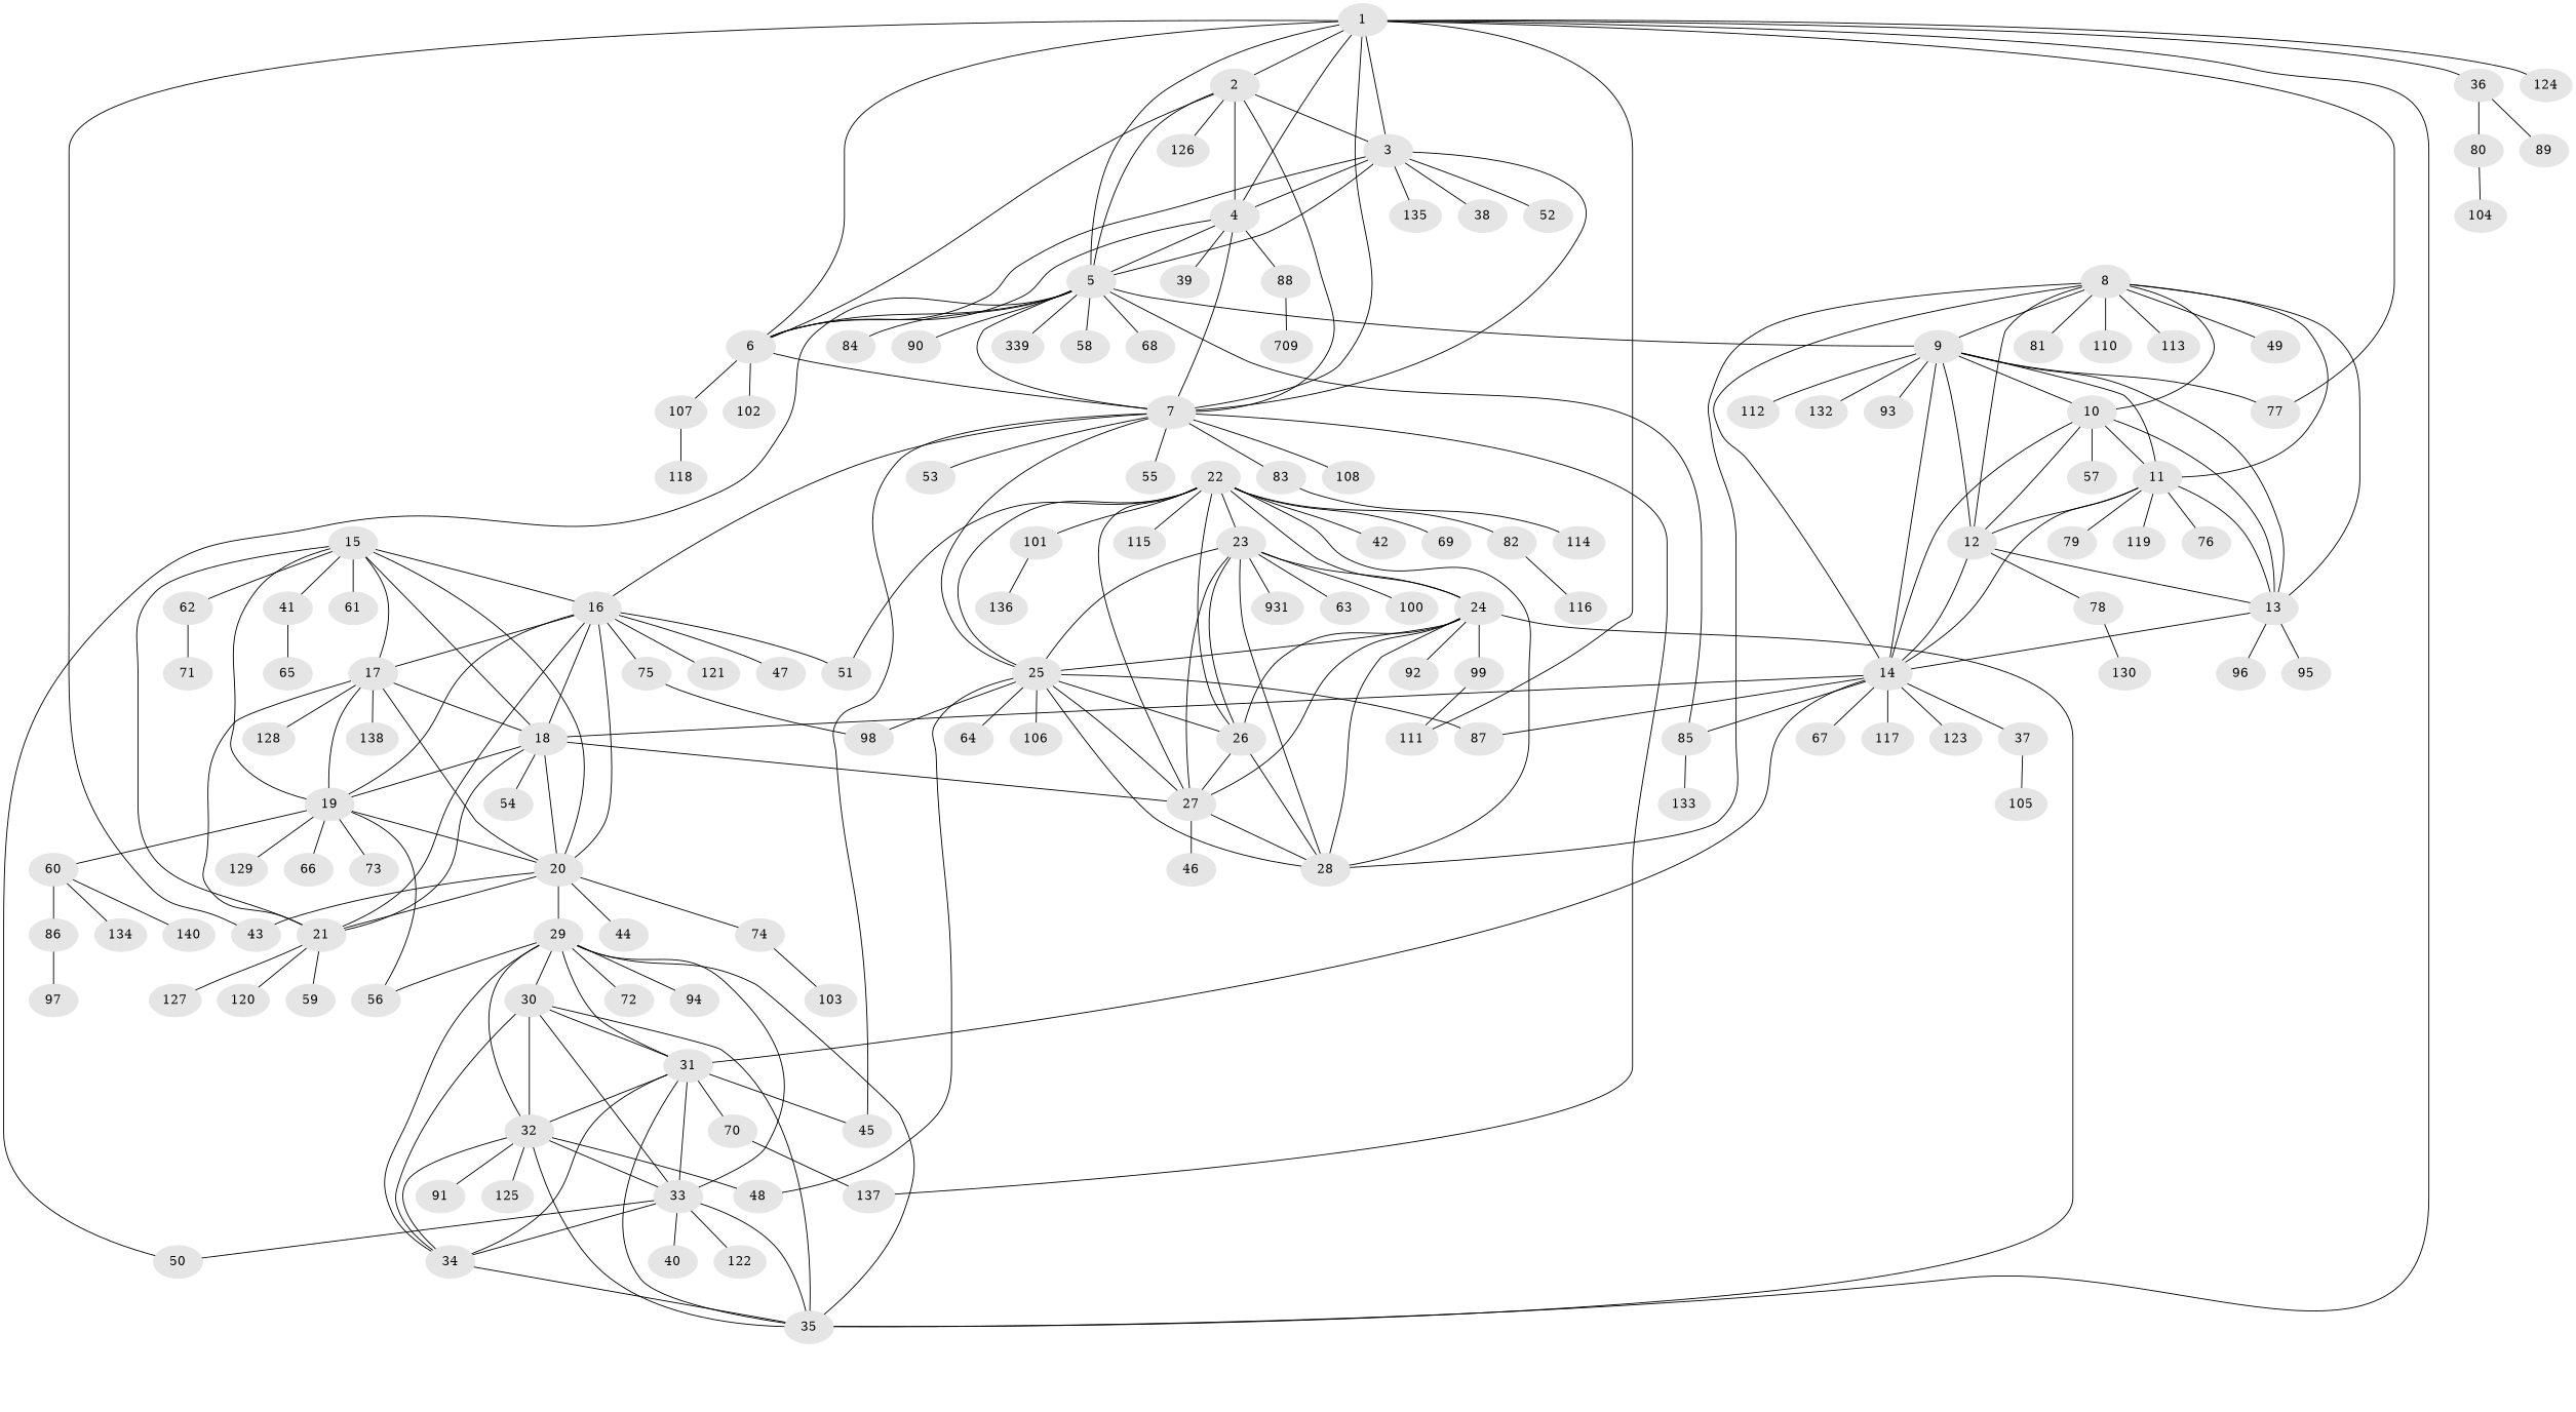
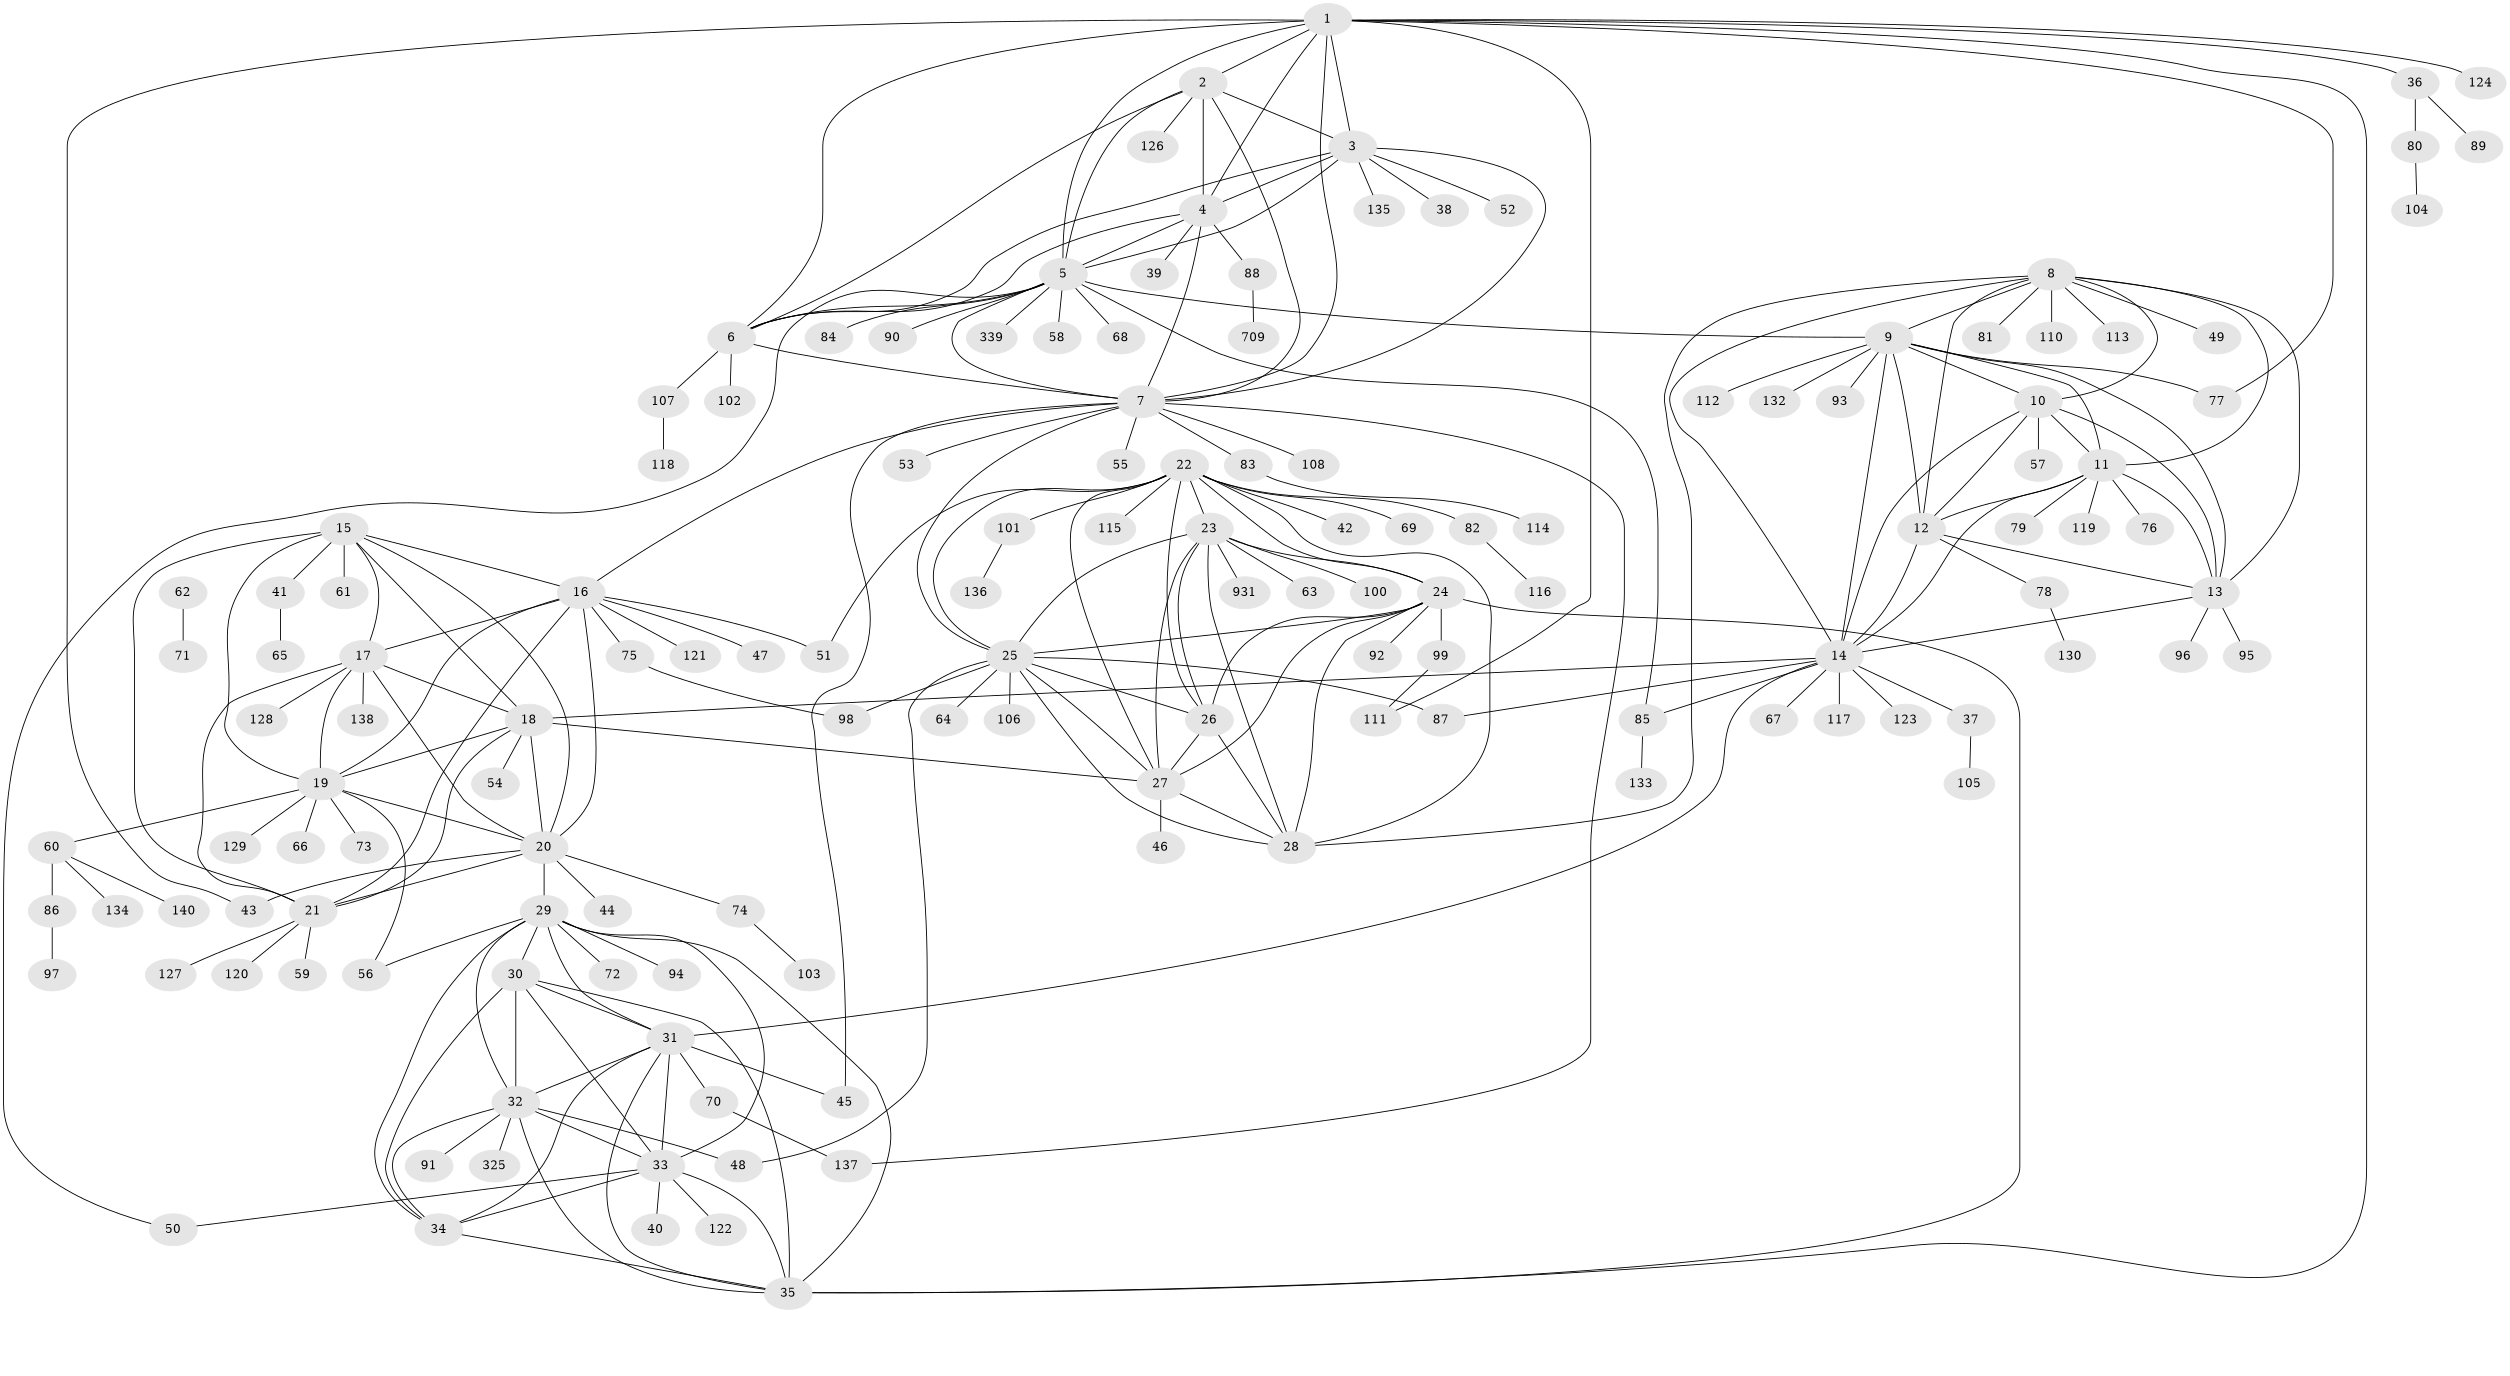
  graph {
    node [color=gray90 style=filled]
    1
    2
    3
    4
    5
    6
    7
    35
    36
    43
    77
    111
    124
    126
    38
    52
    135
    39
    88
    9
    50
    58
    68
    84
    85
    90
    n27 [label=339]
    102
    107
    16
    25
    45
    53
    55
    83
    108
    137
    80
    89
    n40 [label=709]
    10
    11
    12
    13
    14
    93
    112
    132
    133
    118
    18
    17
    19
    20
    21
    47
    51
    75
    121
    28
    87
    27
    26
    48
    64
    98
    106
    114
    8
    49
    81
    110
    113
    57
    76
    79
    119
    78
    95
    96
    31
    37
    67
    117
    123
    130
    54
    32
    33
    34
    70
    105
    15
    41
    61
    62
    128
    138
    60
    66
    73
    129
    56
    29
    44
    74
    59
    120
    127
    65
    71
    46
    86
    134
    140
    30
    72
    94
    103
    22
    23
    24
    42
    69
    82
    101
    115
    63
    100
    n130 [label=931]
    92
    99
    116
    136
    91
-   125
+   125 [label=325]
    40
    122
    104
    97
    1 -- 2
    1 -- 3
    1 -- 4
    1 -- 5
    1 -- 6
    1 -- 7
    1 -- 35
    1 -- 36
    1 -- 43
    1 -- 77
    1 -- 111
    1 -- 124
    2 -- 3
    2 -- 4
    2 -- 5
    2 -- 6
    2 -- 7
    2 -- 126
    3 -- 4
    3 -- 5
    3 -- 6
    3 -- 7
    3 -- 38
    3 -- 52
    3 -- 135
    4 -- 5
    4 -- 6
    4 -- 7
    4 -- 39
    4 -- 88
    5 -- 6
    5 -- 7
    5 -- 9
    5 -- 50
    5 -- 58
    5 -- 68
    5 -- 84
    5 -- 85
    5 -- 90
    5 -- n27
    6 -- 7
    6 -- 102
    6 -- 107
    7 -- 16
    7 -- 25
    7 -- 45
    7 -- 53
    7 -- 55
    7 -- 83
    7 -- 108
    7 -- 137
    36 -- 80
    36 -- 89
    88 -- n40
    9 -- 77
    9 -- 10
    9 -- 11
    9 -- 12
    9 -- 13
    9 -- 14
    9 -- 93
    9 -- 112
    9 -- 132
    85 -- 133
    107 -- 118
-   16 -- 18
    16 -- 17
    16 -- 19
    16 -- 20
    16 -- 21
    16 -- 47
    16 -- 51
    16 -- 75
    16 -- 121
    25 -- 28
    25 -- 87
    25 -- 27
    25 -- 26
    25 -- 48
    25 -- 64
    25 -- 98
    25 -- 106
    83 -- 114
    80 -- 104
    10 -- 11
    10 -- 12
    10 -- 13
    10 -- 14
    10 -- 57
    11 -- 12
    11 -- 13
    11 -- 14
    11 -- 76
    11 -- 79
    11 -- 119
    12 -- 13
    12 -- 14
    12 -- 78
    13 -- 14
    13 -- 95
    13 -- 96
    14 -- 85
    14 -- 18
    14 -- 87
    14 -- 31
    14 -- 37
    14 -- 67
    14 -- 117
    14 -- 123
    18 -- 19
    18 -- 20
    18 -- 21
    18 -- 27
    18 -- 54
    17 -- 18
    17 -- 19
    17 -- 20
    17 -- 21
    17 -- 128
    17 -- 138
    19 -- 20
    19 -- 60
    19 -- 66
    19 -- 73
    19 -- 129
    19 -- 56
    20 -- 43
    20 -- 21
    20 -- 29
    20 -- 44
    20 -- 74
    21 -- 59
    21 -- 120
    21 -- 127
    75 -- 98
    27 -- 28
    27 -- 46
    26 -- 28
    26 -- 27
    8 -- 9
    8 -- 10
    8 -- 11
    8 -- 12
    8 -- 13
    8 -- 14
    8 -- 28
    8 -- 49
    8 -- 81
    8 -- 110
    8 -- 113
    78 -- 130
    31 -- 35
    31 -- 45
    31 -- 32
    31 -- 33
    31 -- 34
    31 -- 70
    37 -- 105
    32 -- 35
    32 -- 48
    32 -- 33
    32 -- 34
    32 -- 91
    32 -- 125
    33 -- 35
    33 -- 50
    33 -- 34
    33 -- 40
    33 -- 122
    34 -- 35
    70 -- 137
    15 -- 16
    15 -- 18
    15 -- 17
    15 -- 19
    15 -- 20
    15 -- 21
    15 -- 41
    15 -- 61
-   15 -- 62
    41 -- 65
    62 -- 71
    60 -- 86
    60 -- 134
    60 -- 140
    29 -- 35
    29 -- 31
    29 -- 32
    29 -- 33
    29 -- 34
    29 -- 56
    29 -- 30
    29 -- 72
    29 -- 94
    74 -- 103
    86 -- 97
    30 -- 35
    30 -- 31
    30 -- 32
    30 -- 33
    30 -- 34
    22 -- 25
    22 -- 51
    22 -- 28
    22 -- 27
    22 -- 26
    22 -- 23
    22 -- 24
    22 -- 42
    22 -- 69
    22 -- 82
    22 -- 101
    22 -- 115
    23 -- 25
    23 -- 28
    23 -- 27
    23 -- 26
    23 -- 24
    23 -- 63
    23 -- 100
    23 -- n130
    24 -- 35
    24 -- 25
    24 -- 28
    24 -- 27
    24 -- 26
    24 -- 92
    24 -- 99
    82 -- 116
    101 -- 136
    99 -- 111
  }
